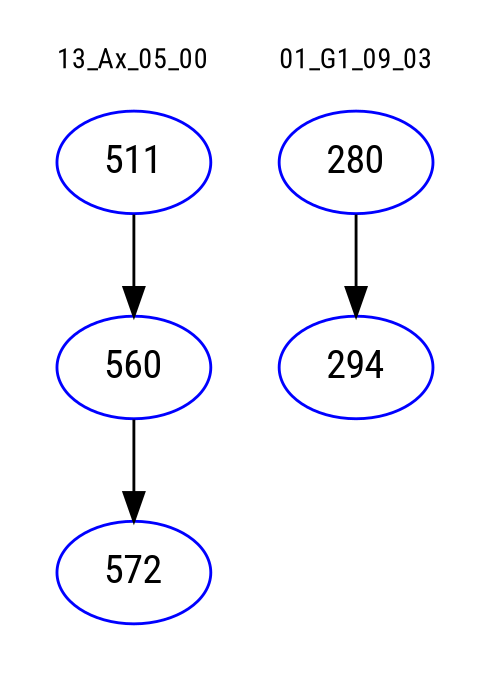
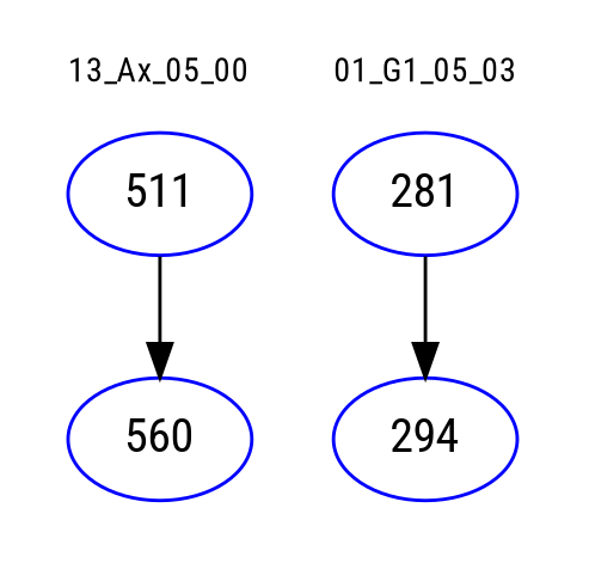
  digraph {
    fontname="Roboto Condensed"
    node [color=blue fontname="Roboto Condensed"]
    edge [color=black fontname="Roboto Condensed"]
    n1 [label=560]
    n2 [label=511]
-   n3 [label=572]
-   n4 [label=280]
+   n4 [label=281]
    n5 [label=294]
    subgraph cluster_1 {
      color=white
      fontsize=10
      label="13_Ax_05_00"
      n1
      n2
-     n3
    }
    subgraph cluster_2 {
      color=white
      fontsize=10
-     label="01_G1_09_03"
+     label="01_G1_05_03"
      n4
      n5
    }
-   n1 -> n3
    n2 -> n1
    n4 -> n5
  }
